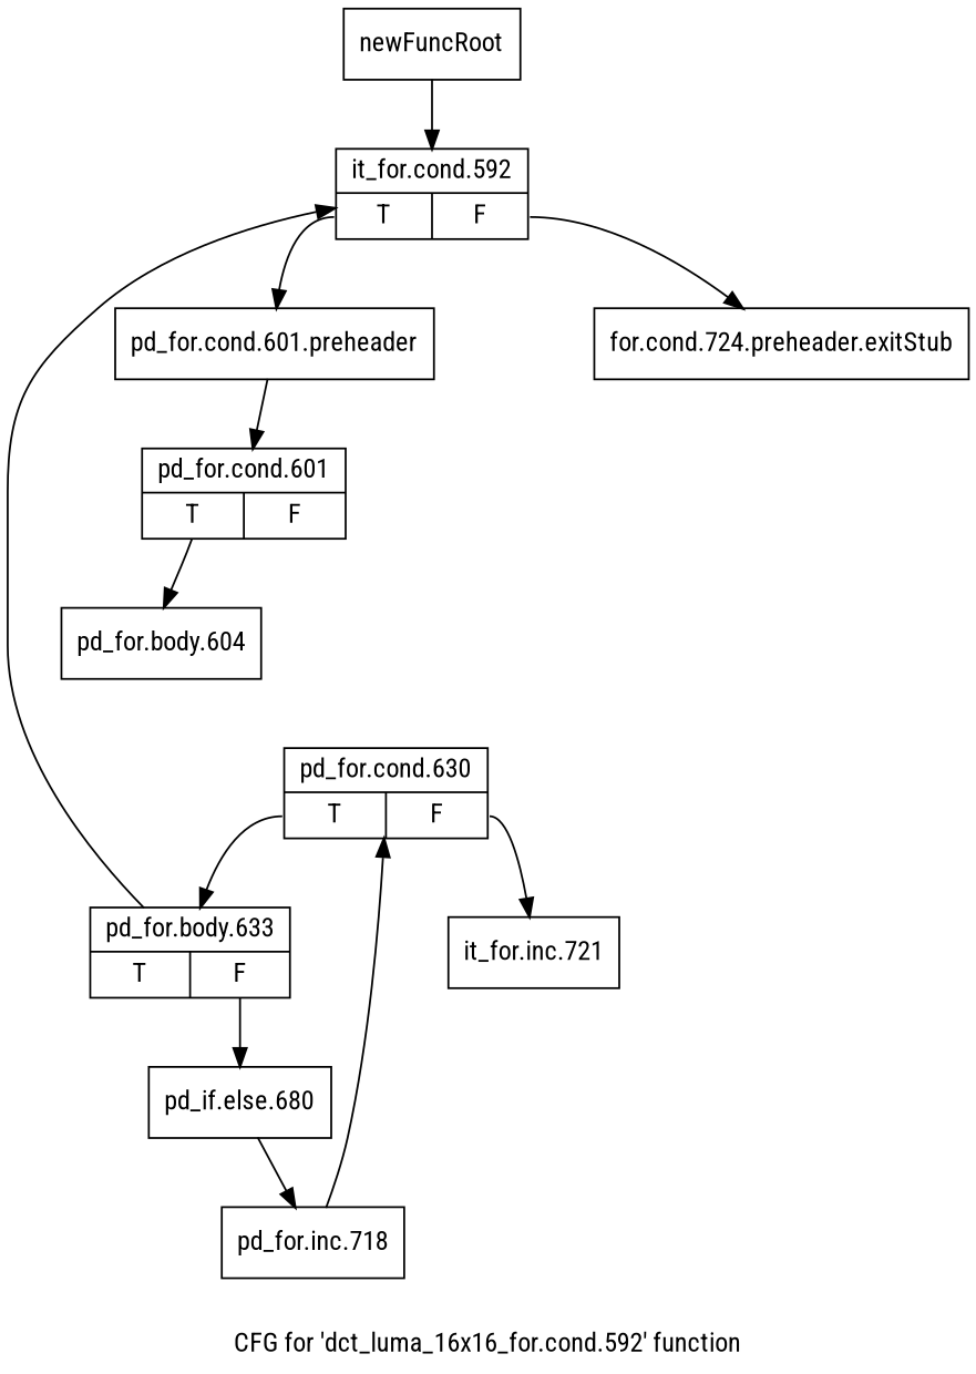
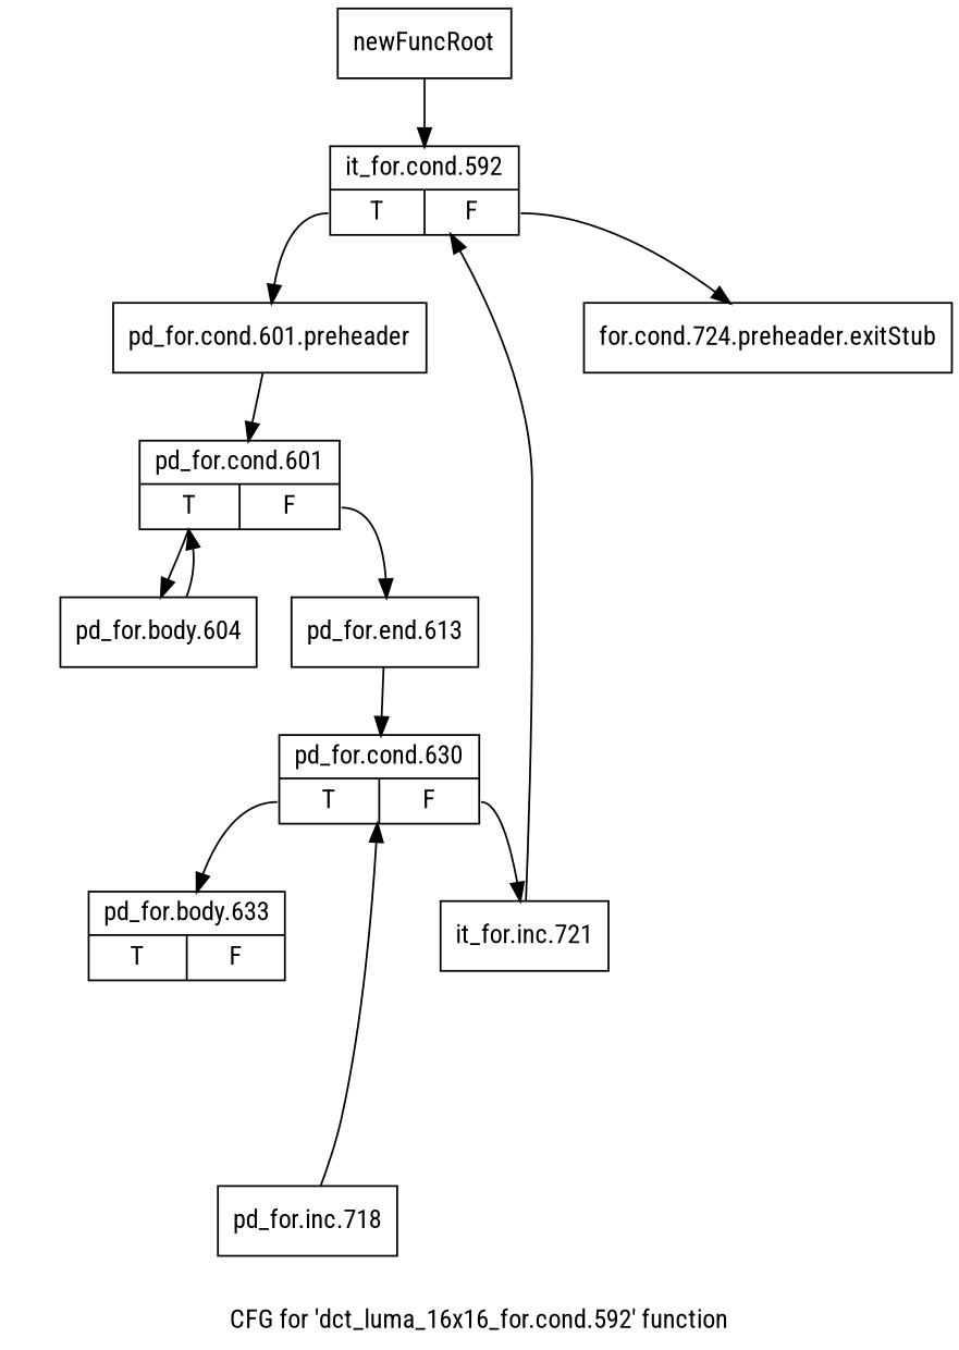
  digraph {
    fontname="Roboto Condensed"
    label="CFG for 'dct_luma_16x16_for.cond.592' function"
    node [fontname="Roboto Condensed" shape=record]
    edge [fontname="Roboto Condensed"]
    n1 [label="{newFuncRoot}"]
    n2 [label="{it_for.cond.592|{<s0>T|<s1>F}}"]
    n3 [label="{for.cond.724.preheader.exitStub}"]
    n4 [label="{pd_for.cond.601.preheader}"]
    n5 [label="{pd_for.cond.601|{<s0>T|<s1>F}}"]
    n6 [label="{pd_for.body.604}"]
+   n7 [label="{pd_for.end.613}"]
    n8 [label="{pd_for.cond.630|{<s0>T|<s1>F}}"]
    n9 [label="{pd_for.body.633|{<s0>T|<s1>F}}"]
    n10 [label="{it_for.inc.721}"]
-   n11 [label="{pd_if.else.680}"]
    n12 [label="{pd_for.inc.718}"]
    n1 -> n2
    n2 -> n3 [tailport=s1]
    n2 -> n4 [tailport=s0]
    n4 -> n5
    n5 -> n6 [tailport=s0]
+   n5 -> n7 [tailport=s1]
+   n6 -> n5
+   n7 -> n8
    n8 -> n9 [tailport=s0]
    n8 -> n10 [tailport=s1]
-   n9 -> n11 [tailport=s1]
-   n9 -> n2
-   n11 -> n12
+   n10 -> n2
    n12 -> n8
  }
